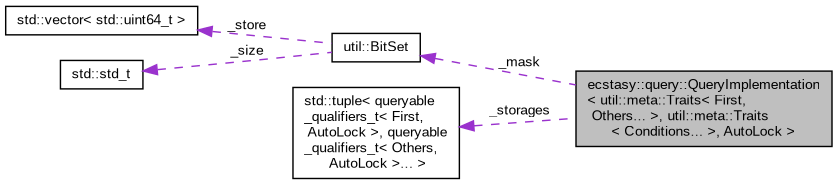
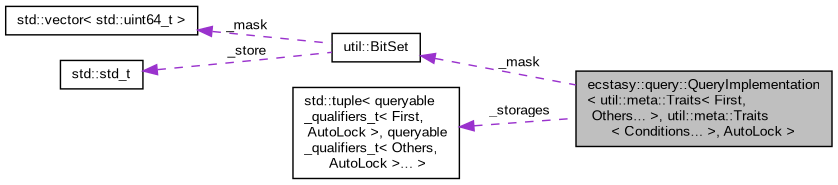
  digraph {
    fontname="Liberation Sans"
    rankdir=LR
    node [color=black fillcolor=white fontname="Liberation Sans" fontsize=10 shape=record style=filled]
    edge [color=darkorchid3 dir=back fontname="Liberation Sans" fontsize=10 labelfontname=Helvetica labelfontsize=10 style=dashed]
    n1 [fillcolor=grey75 fontcolor=black height=0.2 label="ecstasy::query::QueryImplementation\l\< util::meta::Traits\< First,\l Others... \>, util::meta::Traits\l\< Conditions... \>, AutoLock \>" width=0.4]
    n2 [height=0.2 label="util::BitSet" width=0.4]
    n3 [height=0.2 label="std::vector\< std::uint64_t \>" width=0.4]
    n4 [height=0.2 label="std::std_t" width=0.4]
    n5 [height=0.2 label="std::tuple\< queryable\l_qualifiers_t\< First,\l AutoLock \>, queryable\l_qualifiers_t\< Others,\l AutoLock \>... \>" width=0.4]
    n2 -> n1 [label=" _mask"]
-   n3 -> n2 [label=" _store"]
-   n4 -> n2 [label=" _size"]
+   n3 -> n2 [label=" _mask"]
+   n4 -> n2 [label=" _store"]
    n5 -> n1 [label=" _storages"]
  }
